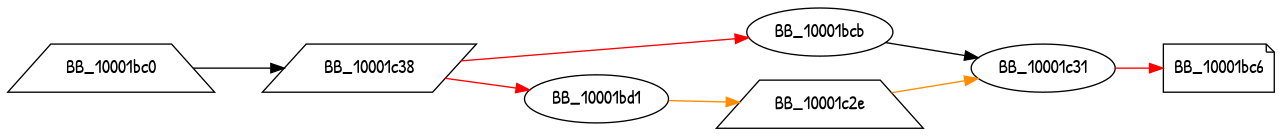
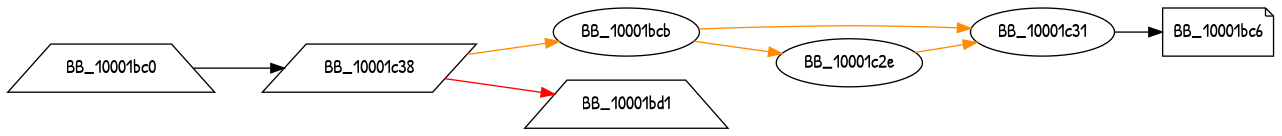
  digraph {
    fontname="Patrick Hand"
    rankdir=LR
    node [fontname="Patrick Hand" shape=trapezium]
    edge [color=black fontname="Patrick Hand"]
    BB_10001c38 [shape=parallelogram]
    BB_10001bc0
    BB_10001bcb [shape=ellipse]
-   BB_10001bd1 [shape=ellipse]
+   BB_10001bd1
    BB_10001c31 [shape=ellipse]
-   BB_10001c2e
+   BB_10001c2e [shape=ellipse]
    BB_10001bc6 [shape=note]
-   BB_10001c38 -> BB_10001bcb [color=red]
+   BB_10001c38 -> BB_10001bcb [color=darkorange]
    BB_10001c38 -> BB_10001bd1 [color=red]
    BB_10001bc0 -> BB_10001c38
-   BB_10001bcb -> BB_10001c31
-   BB_10001bd1 -> BB_10001c2e [color=darkorange]
-   BB_10001c31 -> BB_10001bc6 [color=red]
+   BB_10001bcb -> BB_10001c31 [color=darkorange]
+   BB_10001bcb -> BB_10001c2e [color=darkorange]
+   BB_10001c31 -> BB_10001bc6
    BB_10001c2e -> BB_10001c31 [color=darkorange]
  }
